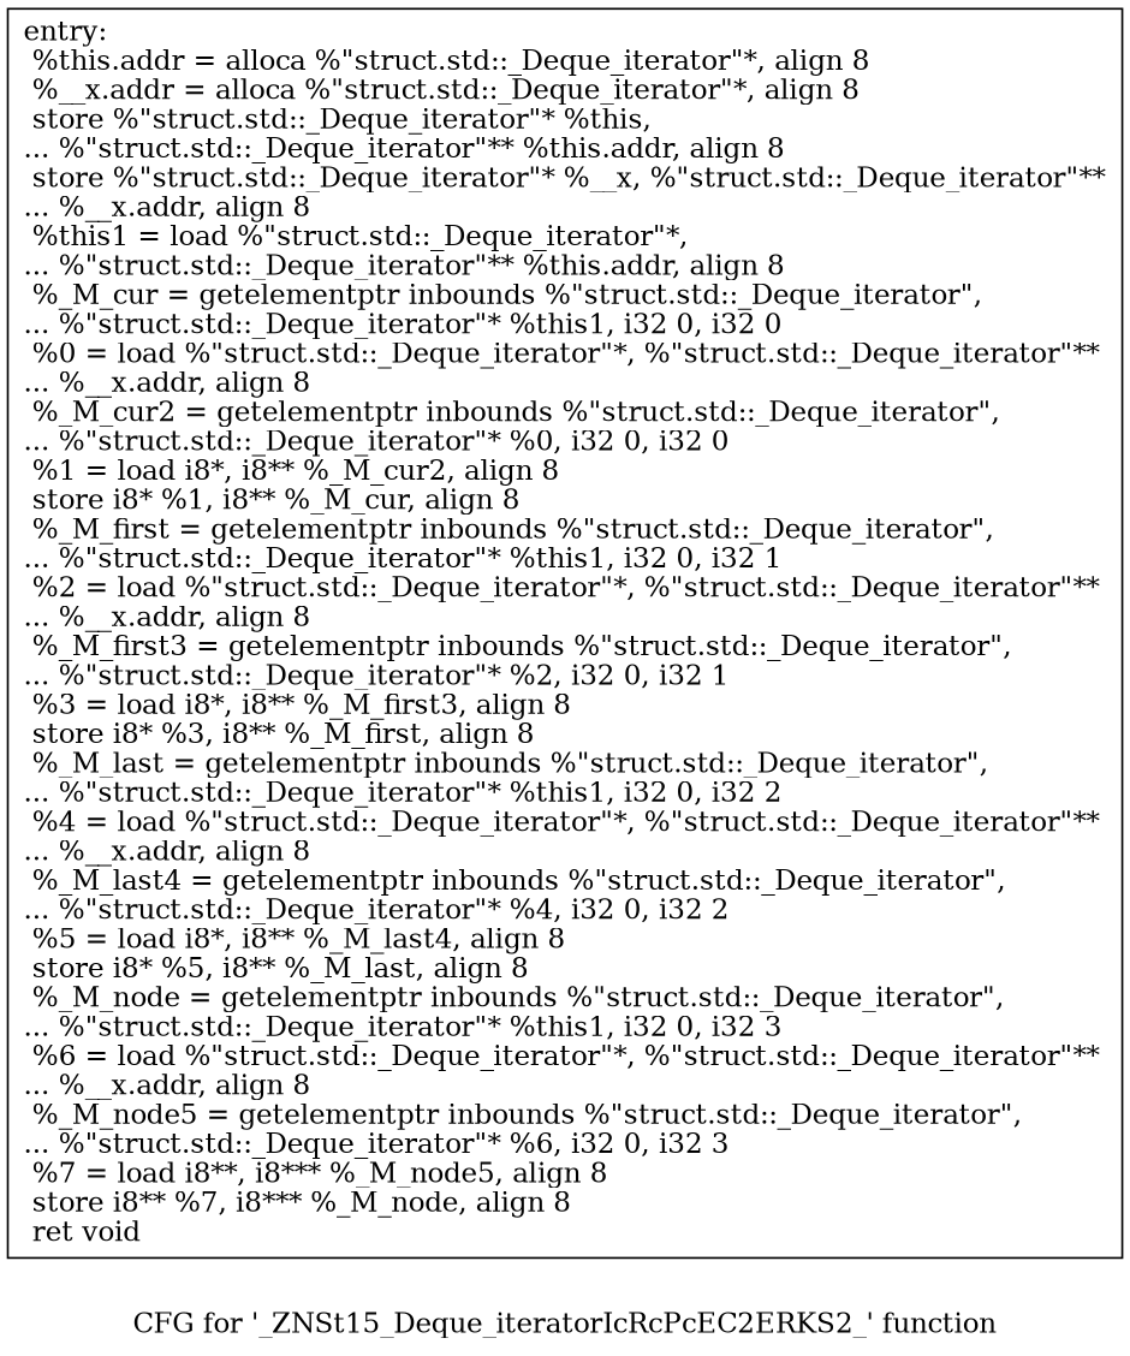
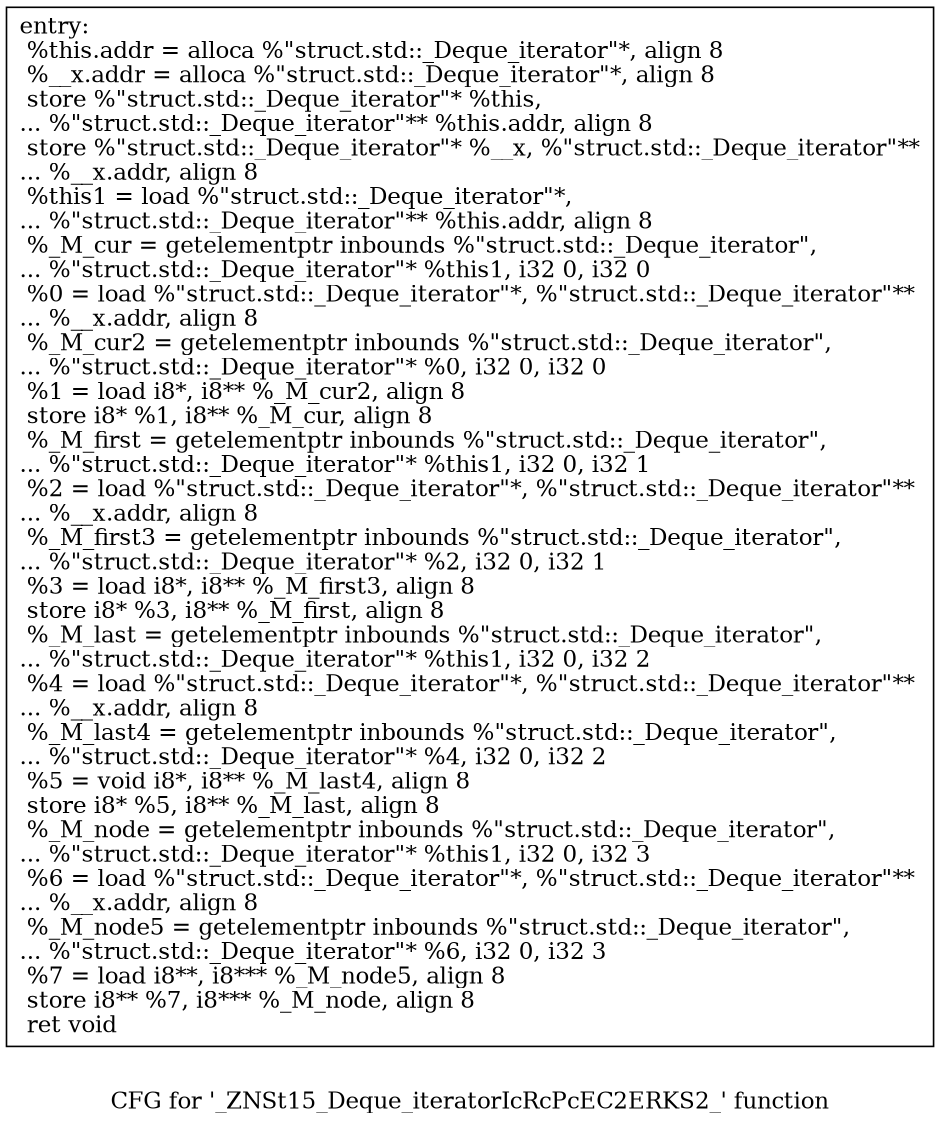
  digraph {
    label="CFG for '_ZNSt15_Deque_iteratorIcRcPcEC2ERKS2_' function"
-   n1 [label="{entry:\l  %this.addr = alloca %\"struct.std::_Deque_iterator\"*, align 8\l  %__x.addr = alloca %\"struct.std::_Deque_iterator\"*, align 8\l  store %\"struct.std::_Deque_iterator\"* %this,\l... %\"struct.std::_Deque_iterator\"** %this.addr, align 8\l  store %\"struct.std::_Deque_iterator\"* %__x, %\"struct.std::_Deque_iterator\"**\l... %__x.addr, align 8\l  %this1 = load %\"struct.std::_Deque_iterator\"*,\l... %\"struct.std::_Deque_iterator\"** %this.addr, align 8\l  %_M_cur = getelementptr inbounds %\"struct.std::_Deque_iterator\",\l... %\"struct.std::_Deque_iterator\"* %this1, i32 0, i32 0\l  %0 = load %\"struct.std::_Deque_iterator\"*, %\"struct.std::_Deque_iterator\"**\l... %__x.addr, align 8\l  %_M_cur2 = getelementptr inbounds %\"struct.std::_Deque_iterator\",\l... %\"struct.std::_Deque_iterator\"* %0, i32 0, i32 0\l  %1 = load i8*, i8** %_M_cur2, align 8\l  store i8* %1, i8** %_M_cur, align 8\l  %_M_first = getelementptr inbounds %\"struct.std::_Deque_iterator\",\l... %\"struct.std::_Deque_iterator\"* %this1, i32 0, i32 1\l  %2 = load %\"struct.std::_Deque_iterator\"*, %\"struct.std::_Deque_iterator\"**\l... %__x.addr, align 8\l  %_M_first3 = getelementptr inbounds %\"struct.std::_Deque_iterator\",\l... %\"struct.std::_Deque_iterator\"* %2, i32 0, i32 1\l  %3 = load i8*, i8** %_M_first3, align 8\l  store i8* %3, i8** %_M_first, align 8\l  %_M_last = getelementptr inbounds %\"struct.std::_Deque_iterator\",\l... %\"struct.std::_Deque_iterator\"* %this1, i32 0, i32 2\l  %4 = load %\"struct.std::_Deque_iterator\"*, %\"struct.std::_Deque_iterator\"**\l... %__x.addr, align 8\l  %_M_last4 = getelementptr inbounds %\"struct.std::_Deque_iterator\",\l... %\"struct.std::_Deque_iterator\"* %4, i32 0, i32 2\l  %5 = load i8*, i8** %_M_last4, align 8\l  store i8* %5, i8** %_M_last, align 8\l  %_M_node = getelementptr inbounds %\"struct.std::_Deque_iterator\",\l... %\"struct.std::_Deque_iterator\"* %this1, i32 0, i32 3\l  %6 = load %\"struct.std::_Deque_iterator\"*, %\"struct.std::_Deque_iterator\"**\l... %__x.addr, align 8\l  %_M_node5 = getelementptr inbounds %\"struct.std::_Deque_iterator\",\l... %\"struct.std::_Deque_iterator\"* %6, i32 0, i32 3\l  %7 = load i8**, i8*** %_M_node5, align 8\l  store i8** %7, i8*** %_M_node, align 8\l  ret void\l}" shape=record]
+   n1 [label="{entry:\l  %this.addr = alloca %\"struct.std::_Deque_iterator\"*, align 8\l  %__x.addr = alloca %\"struct.std::_Deque_iterator\"*, align 8\l  store %\"struct.std::_Deque_iterator\"* %this,\l... %\"struct.std::_Deque_iterator\"** %this.addr, align 8\l  store %\"struct.std::_Deque_iterator\"* %__x, %\"struct.std::_Deque_iterator\"**\l... %__x.addr, align 8\l  %this1 = load %\"struct.std::_Deque_iterator\"*,\l... %\"struct.std::_Deque_iterator\"** %this.addr, align 8\l  %_M_cur = getelementptr inbounds %\"struct.std::_Deque_iterator\",\l... %\"struct.std::_Deque_iterator\"* %this1, i32 0, i32 0\l  %0 = load %\"struct.std::_Deque_iterator\"*, %\"struct.std::_Deque_iterator\"**\l... %__x.addr, align 8\l  %_M_cur2 = getelementptr inbounds %\"struct.std::_Deque_iterator\",\l... %\"struct.std::_Deque_iterator\"* %0, i32 0, i32 0\l  %1 = load i8*, i8** %_M_cur2, align 8\l  store i8* %1, i8** %_M_cur, align 8\l  %_M_first = getelementptr inbounds %\"struct.std::_Deque_iterator\",\l... %\"struct.std::_Deque_iterator\"* %this1, i32 0, i32 1\l  %2 = load %\"struct.std::_Deque_iterator\"*, %\"struct.std::_Deque_iterator\"**\l... %__x.addr, align 8\l  %_M_first3 = getelementptr inbounds %\"struct.std::_Deque_iterator\",\l... %\"struct.std::_Deque_iterator\"* %2, i32 0, i32 1\l  %3 = load i8*, i8** %_M_first3, align 8\l  store i8* %3, i8** %_M_first, align 8\l  %_M_last = getelementptr inbounds %\"struct.std::_Deque_iterator\",\l... %\"struct.std::_Deque_iterator\"* %this1, i32 0, i32 2\l  %4 = load %\"struct.std::_Deque_iterator\"*, %\"struct.std::_Deque_iterator\"**\l... %__x.addr, align 8\l  %_M_last4 = getelementptr inbounds %\"struct.std::_Deque_iterator\",\l... %\"struct.std::_Deque_iterator\"* %4, i32 0, i32 2\l  %5 = void i8*, i8** %_M_last4, align 8\l  store i8* %5, i8** %_M_last, align 8\l  %_M_node = getelementptr inbounds %\"struct.std::_Deque_iterator\",\l... %\"struct.std::_Deque_iterator\"* %this1, i32 0, i32 3\l  %6 = load %\"struct.std::_Deque_iterator\"*, %\"struct.std::_Deque_iterator\"**\l... %__x.addr, align 8\l  %_M_node5 = getelementptr inbounds %\"struct.std::_Deque_iterator\",\l... %\"struct.std::_Deque_iterator\"* %6, i32 0, i32 3\l  %7 = load i8**, i8*** %_M_node5, align 8\l  store i8** %7, i8*** %_M_node, align 8\l  ret void\l}" shape=record]
  }
